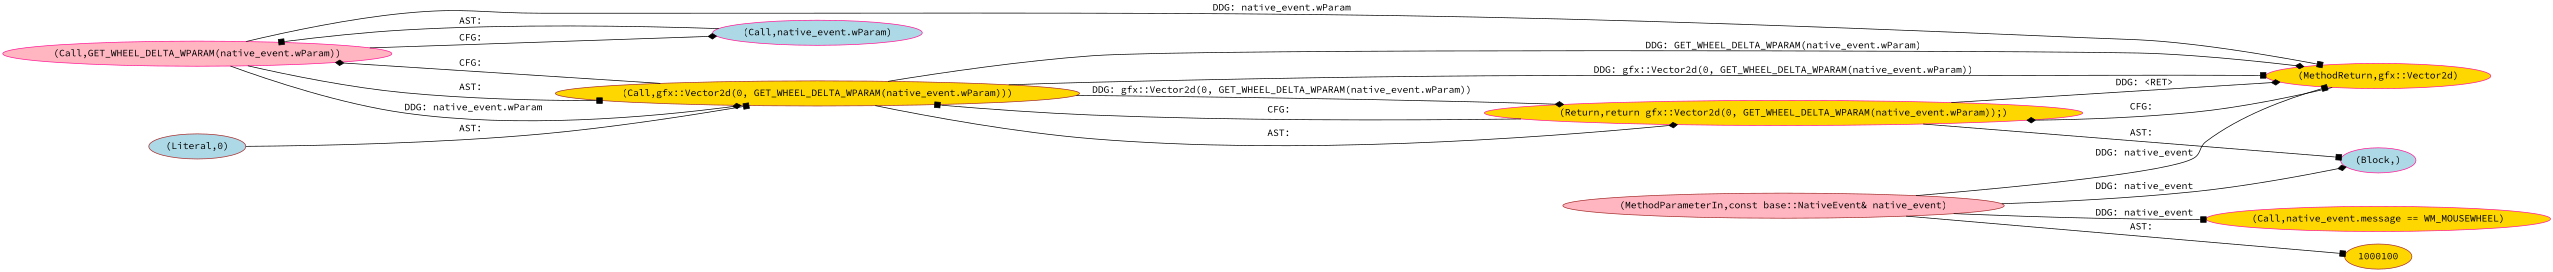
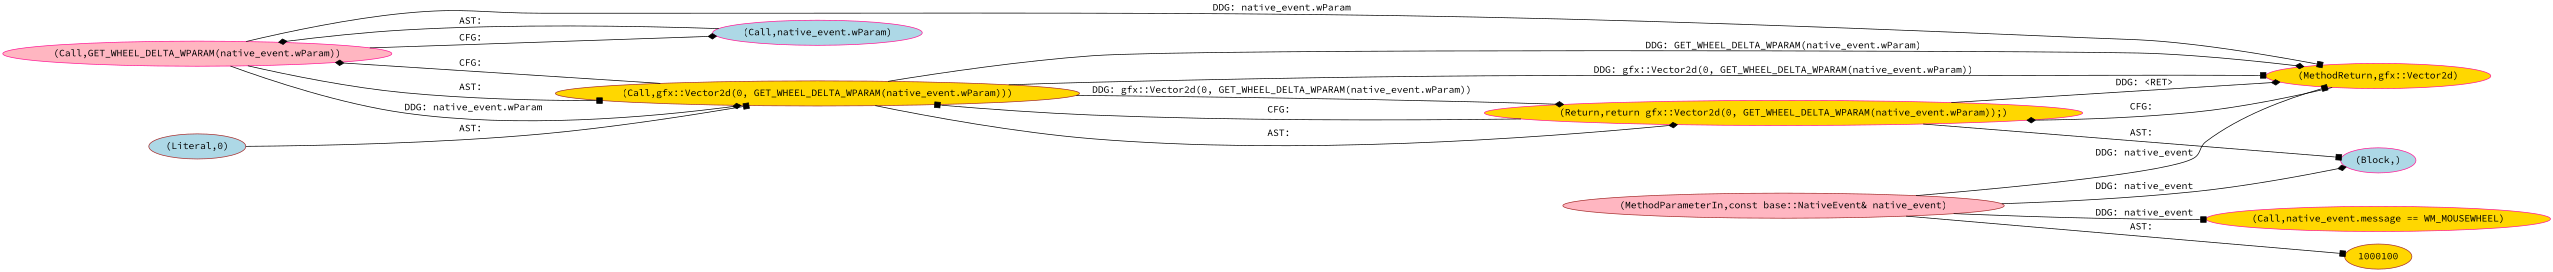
  digraph {
    fontname="Source Code Pro"
    rankdir=LR
    node [color=deeppink fillcolor=gold fontname="Source Code Pro" style=filled]
    edge [arrowhead=box fontname="Source Code Pro"]
    n1 [fillcolor=lightpink label="(Call,GET_WHEEL_DELTA_WPARAM(native_event.wParam))"]
    n2 [color=brown label="(Call,gfx::Vector2d(0, GET_WHEEL_DELTA_WPARAM(native_event.wParam)))"]
    n3 [fillcolor=lightblue label="(Call,native_event.wParam)"]
    n4 [label="(MethodReturn,gfx::Vector2d)"]
    n5 [label="(Return,return gfx::Vector2d(0, GET_WHEEL_DELTA_WPARAM(native_event.wParam));)"]
    n6 [color=brown fillcolor=lightpink label="(MethodParameterIn,const base::NativeEvent& native_event)"]
    n7 [label="(Call,native_event.message == WM_MOUSEWHEEL)"]
    1000100 [color=brown]
    n9 [fillcolor=lightblue label="(Block,)"]
    n10 [color=brown fillcolor=lightblue label="(Literal,0)"]
    n1 -> n2 [label="AST: "]
    n1 -> n2 [arrowhead=diamond label="DDG: native_event.wParam"]
    n1 -> n3 [arrowhead=diamond label="CFG: "]
    n1 -> n4 [label="DDG: native_event.wParam"]
    n2 -> n1 [arrowhead=diamond label="CFG: "]
    n2 -> n4 [arrowhead=diamond label="DDG: GET_WHEEL_DELTA_WPARAM(native_event.wParam)"]
    n2 -> n4 [label="DDG: gfx::Vector2d(0, GET_WHEEL_DELTA_WPARAM(native_event.wParam))"]
    n2 -> n5 [arrowhead=diamond label="AST: "]
    n2 -> n5 [arrowhead=diamond label="DDG: gfx::Vector2d(0, GET_WHEEL_DELTA_WPARAM(native_event.wParam))"]
-   n3 -> n1 [label="AST: "]
+   n3 -> n1 [arrowhead=diamond label="AST: "]
    n4 -> n5 [arrowhead=diamond label="CFG: "]
    n5 -> n2 [label="CFG: "]
    n5 -> n4 [arrowhead=diamond label="DDG: <RET>"]
    n5 -> n9 [label="AST: "]
    n6 -> n4 [label="DDG: native_event"]
    n6 -> n7 [label="DDG: native_event"]
    n6 -> 1000100 [label="AST: "]
    n6 -> n9 [arrowhead=diamond label="DDG: native_event"]
    n10 -> n2 [label="AST: "]
  }
